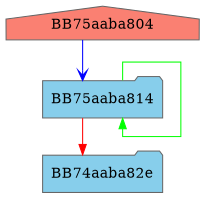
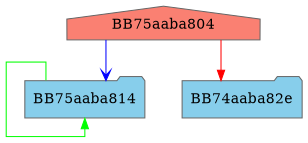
  digraph {
    splines=ortho
    node [color=gray40 fillcolor=skyblue shape=folder style=filled]
    edge [arrowhead=normal]
    BB75aaba804 [fillcolor=salmon shape=house]
    BB75aaba814
    n3 [label=BB74aaba82e]
    BB75aaba804 -> BB75aaba814 [arrowhead=vee color=blue]
    BB75aaba814 -> BB75aaba814 [color=green]
-   BB75aaba814 -> n3 [color=red]
+   BB75aaba804 -> n3 [color=red]
  }
